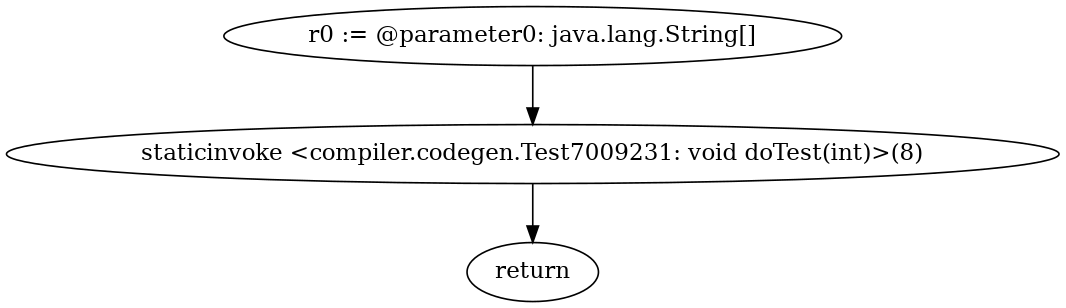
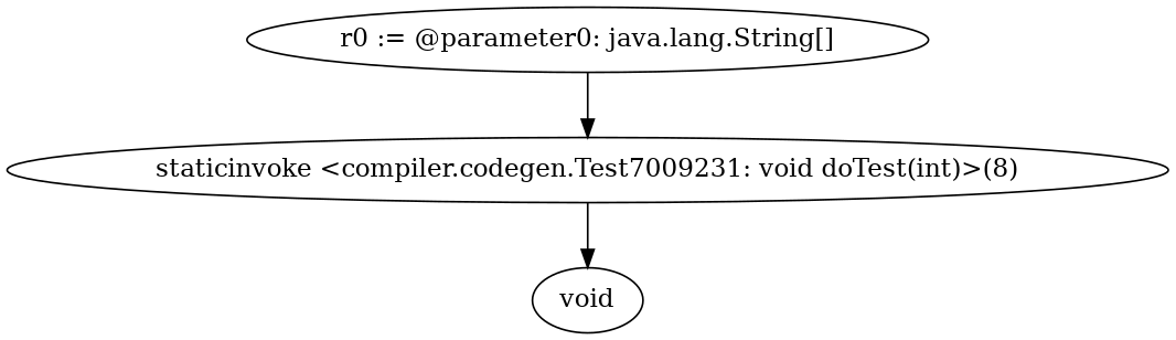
  digraph {
    "r0 := @parameter0: java.lang.String[]"
    "staticinvoke <compiler.codegen.Test7009231: void doTest(int)>(8)"
-   return
+   return [label=void]
    "r0 := @parameter0: java.lang.String[]" -> "staticinvoke <compiler.codegen.Test7009231: void doTest(int)>(8)"
    "staticinvoke <compiler.codegen.Test7009231: void doTest(int)>(8)" -> return
  }
